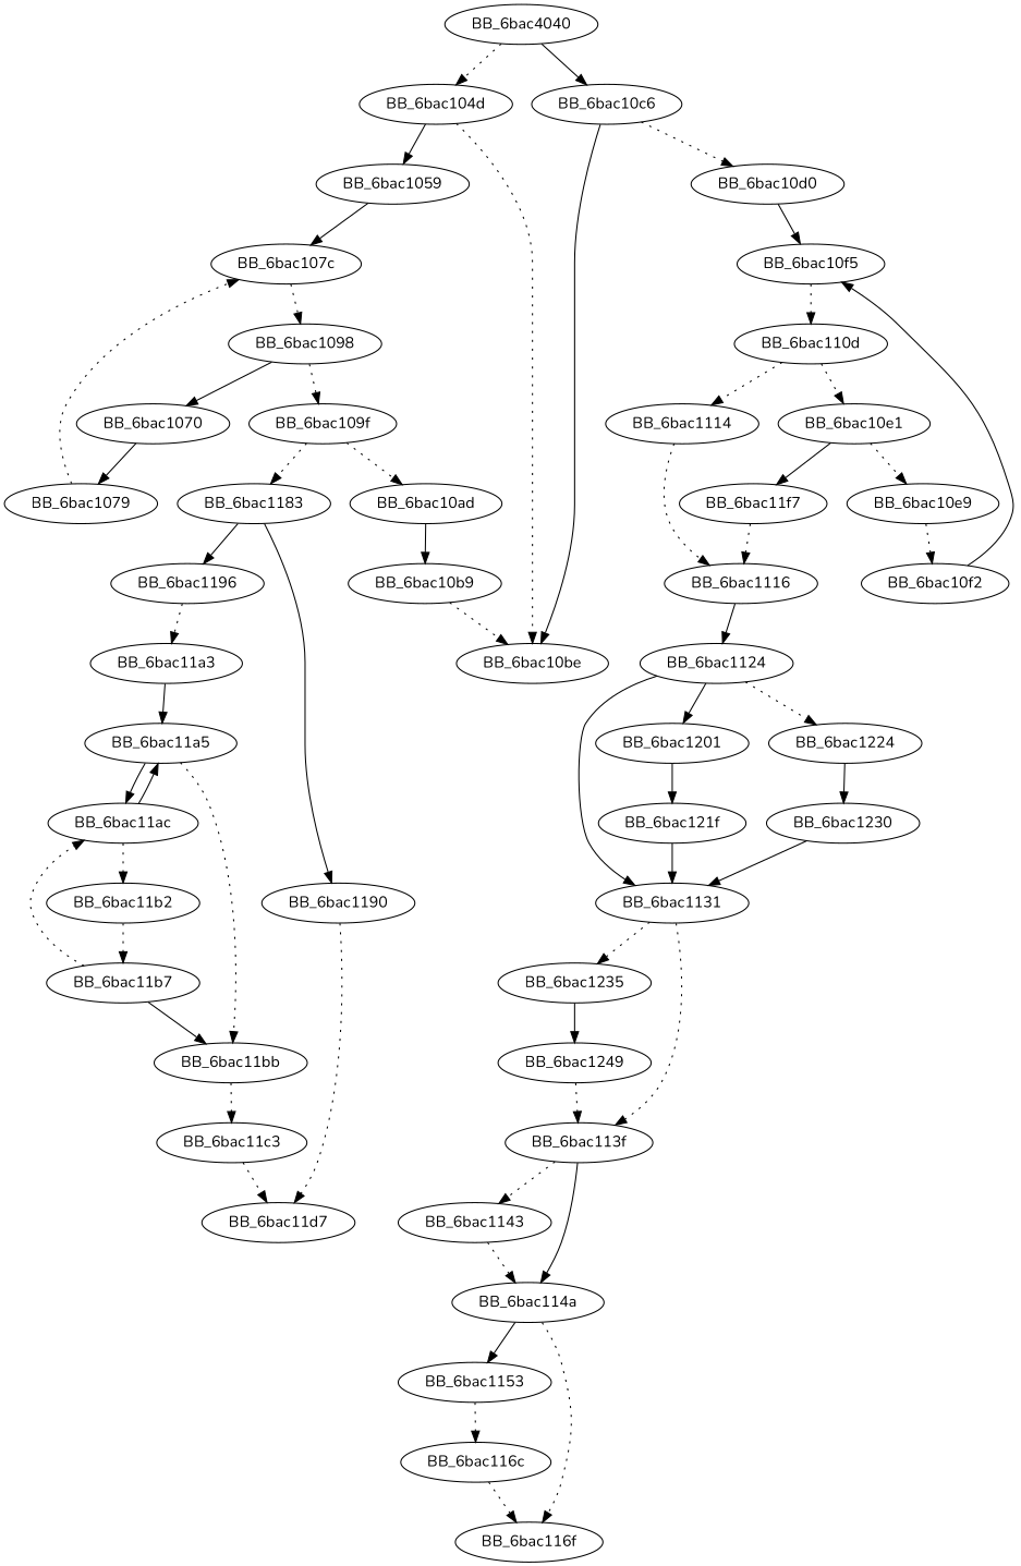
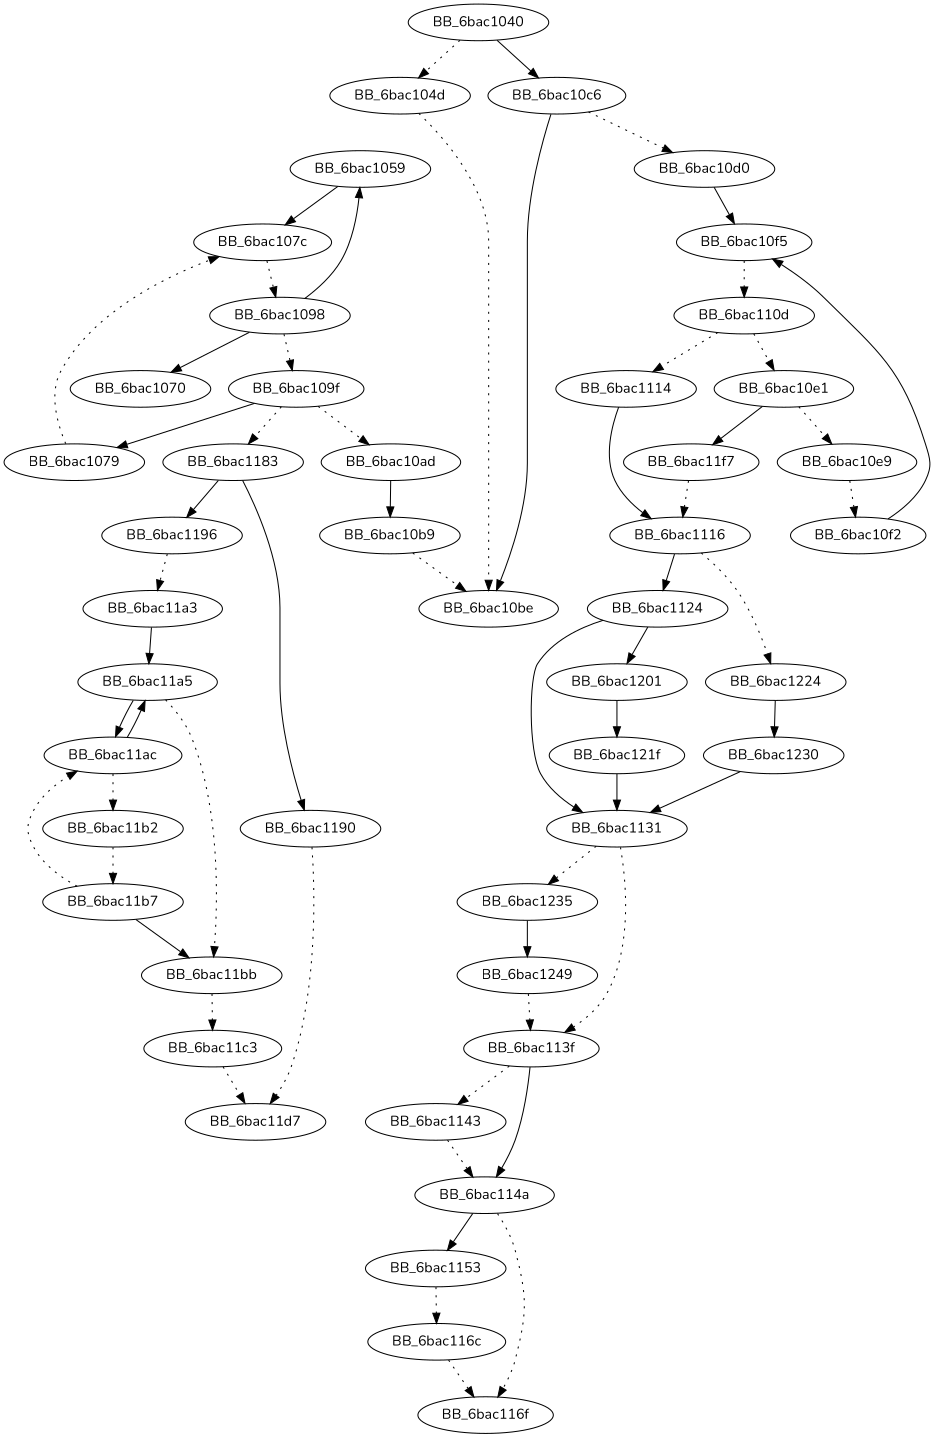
  digraph {
    fontname=Nunito
    node [fontname=Nunito]
    edge [fontname=Nunito style=dotted]
-   BB_6bac1040 [label=BB_6bac4040]
+   BB_6bac1040
    BB_6bac104d
    BB_6bac10c6
    BB_6bac1059
    BB_6bac10be
    BB_6bac10d0
    BB_6bac107c
    BB_6bac10f5
    BB_6bac1098
    BB_6bac1070
    BB_6bac109f
    BB_6bac1079
    BB_6bac10ad
    BB_6bac1183
    BB_6bac10b9
    BB_6bac1190
    BB_6bac1196
    BB_6bac11d7
    BB_6bac110d
    BB_6bac10e1
    BB_6bac1114
    BB_6bac10e9
    BB_6bac11f7
    BB_6bac10f2
    BB_6bac1116
    BB_6bac1124
    BB_6bac1224
    BB_6bac1131
    BB_6bac1201
    BB_6bac1230
    BB_6bac113f
    BB_6bac1235
    BB_6bac121f
    BB_6bac1143
    BB_6bac114a
    BB_6bac1249
    BB_6bac1153
    BB_6bac116f
    BB_6bac116c
    BB_6bac11a3
    BB_6bac11a5
    BB_6bac11ac
    BB_6bac11bb
    BB_6bac11b2
    BB_6bac11c3
    BB_6bac11b7
    BB_6bac1040 -> BB_6bac104d
    BB_6bac1040 -> BB_6bac10c6 [style=solid]
-   BB_6bac104d -> BB_6bac1059 [style=solid]
+   BB_6bac1098 -> BB_6bac1059 [style=solid]
    BB_6bac104d -> BB_6bac10be
    BB_6bac10c6 -> BB_6bac10be [style=solid]
    BB_6bac10c6 -> BB_6bac10d0
    BB_6bac1059 -> BB_6bac107c [style=solid]
    BB_6bac10d0 -> BB_6bac10f5 [style=solid]
    BB_6bac107c -> BB_6bac1098
    BB_6bac10f5 -> BB_6bac110d
    BB_6bac1098 -> BB_6bac1070 [style=solid]
    BB_6bac1098 -> BB_6bac109f
-   BB_6bac1070 -> BB_6bac1079 [style=solid]
+   BB_6bac109f -> BB_6bac1079 [style=solid]
    BB_6bac109f -> BB_6bac10ad
    BB_6bac109f -> BB_6bac1183
    BB_6bac1079 -> BB_6bac107c
    BB_6bac10ad -> BB_6bac10b9 [style=solid]
    BB_6bac1183 -> BB_6bac1190 [style=solid]
    BB_6bac1183 -> BB_6bac1196 [style=solid]
    BB_6bac10b9 -> BB_6bac10be
    BB_6bac1190 -> BB_6bac11d7
    BB_6bac1196 -> BB_6bac11a3
    BB_6bac110d -> BB_6bac10e1
    BB_6bac110d -> BB_6bac1114
    BB_6bac10e1 -> BB_6bac10e9
    BB_6bac10e1 -> BB_6bac11f7 [style=solid]
-   BB_6bac1114 -> BB_6bac1116
+   BB_6bac1114 -> BB_6bac1116 [style=solid]
    BB_6bac10e9 -> BB_6bac10f2
    BB_6bac11f7 -> BB_6bac1116
    BB_6bac10f2 -> BB_6bac10f5 [style=solid]
    BB_6bac1116 -> BB_6bac1124 [style=solid]
-   BB_6bac1124 -> BB_6bac1224
+   BB_6bac1116 -> BB_6bac1224
    BB_6bac1124 -> BB_6bac1131 [style=solid]
    BB_6bac1124 -> BB_6bac1201 [style=solid]
    BB_6bac1224 -> BB_6bac1230 [style=solid]
    BB_6bac1131 -> BB_6bac113f
    BB_6bac1131 -> BB_6bac1235
    BB_6bac1201 -> BB_6bac121f [style=solid]
    BB_6bac1230 -> BB_6bac1131 [style=solid]
    BB_6bac113f -> BB_6bac1143
    BB_6bac113f -> BB_6bac114a [style=solid]
    BB_6bac1235 -> BB_6bac1249 [style=solid]
    BB_6bac121f -> BB_6bac1131 [style=solid]
    BB_6bac1143 -> BB_6bac114a
    BB_6bac114a -> BB_6bac1153 [style=solid]
    BB_6bac114a -> BB_6bac116f
    BB_6bac1249 -> BB_6bac113f
    BB_6bac1153 -> BB_6bac116c
    BB_6bac116c -> BB_6bac116f
    BB_6bac11a3 -> BB_6bac11a5 [style=solid]
    BB_6bac11a5 -> BB_6bac11ac [style=solid]
    BB_6bac11a5 -> BB_6bac11bb
    BB_6bac11ac -> BB_6bac11a5 [style=solid]
    BB_6bac11ac -> BB_6bac11b2
    BB_6bac11bb -> BB_6bac11c3
    BB_6bac11b2 -> BB_6bac11b7
    BB_6bac11c3 -> BB_6bac11d7
    BB_6bac11b7 -> BB_6bac11ac
    BB_6bac11b7 -> BB_6bac11bb [style=solid]
  }
